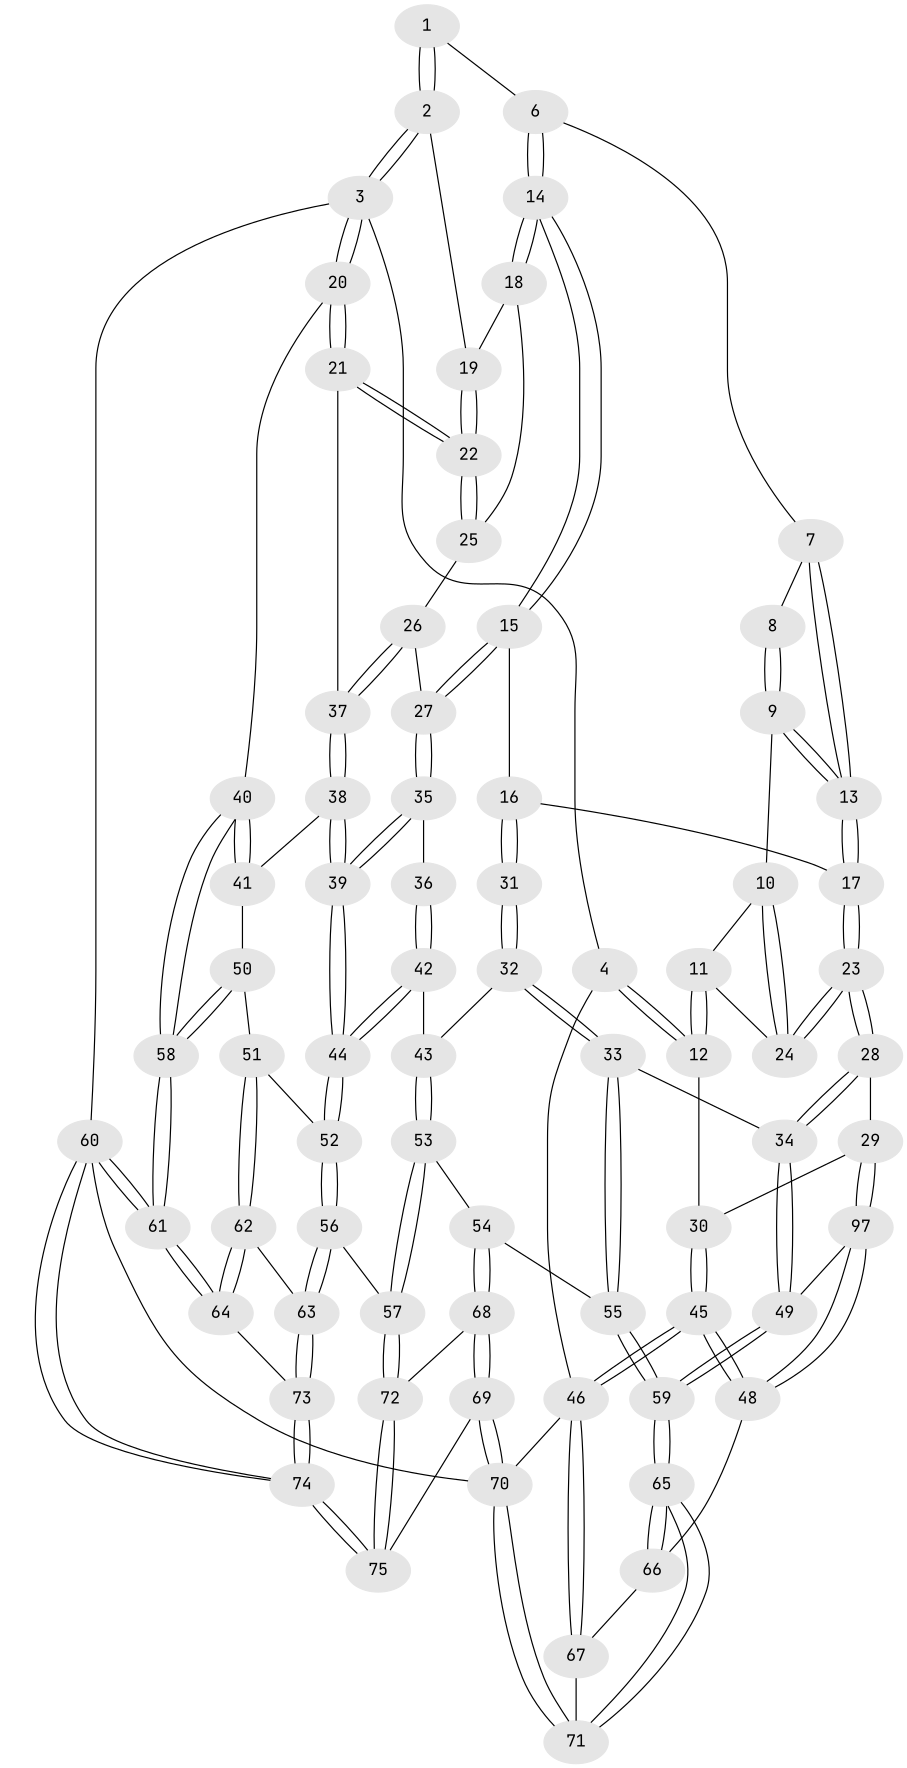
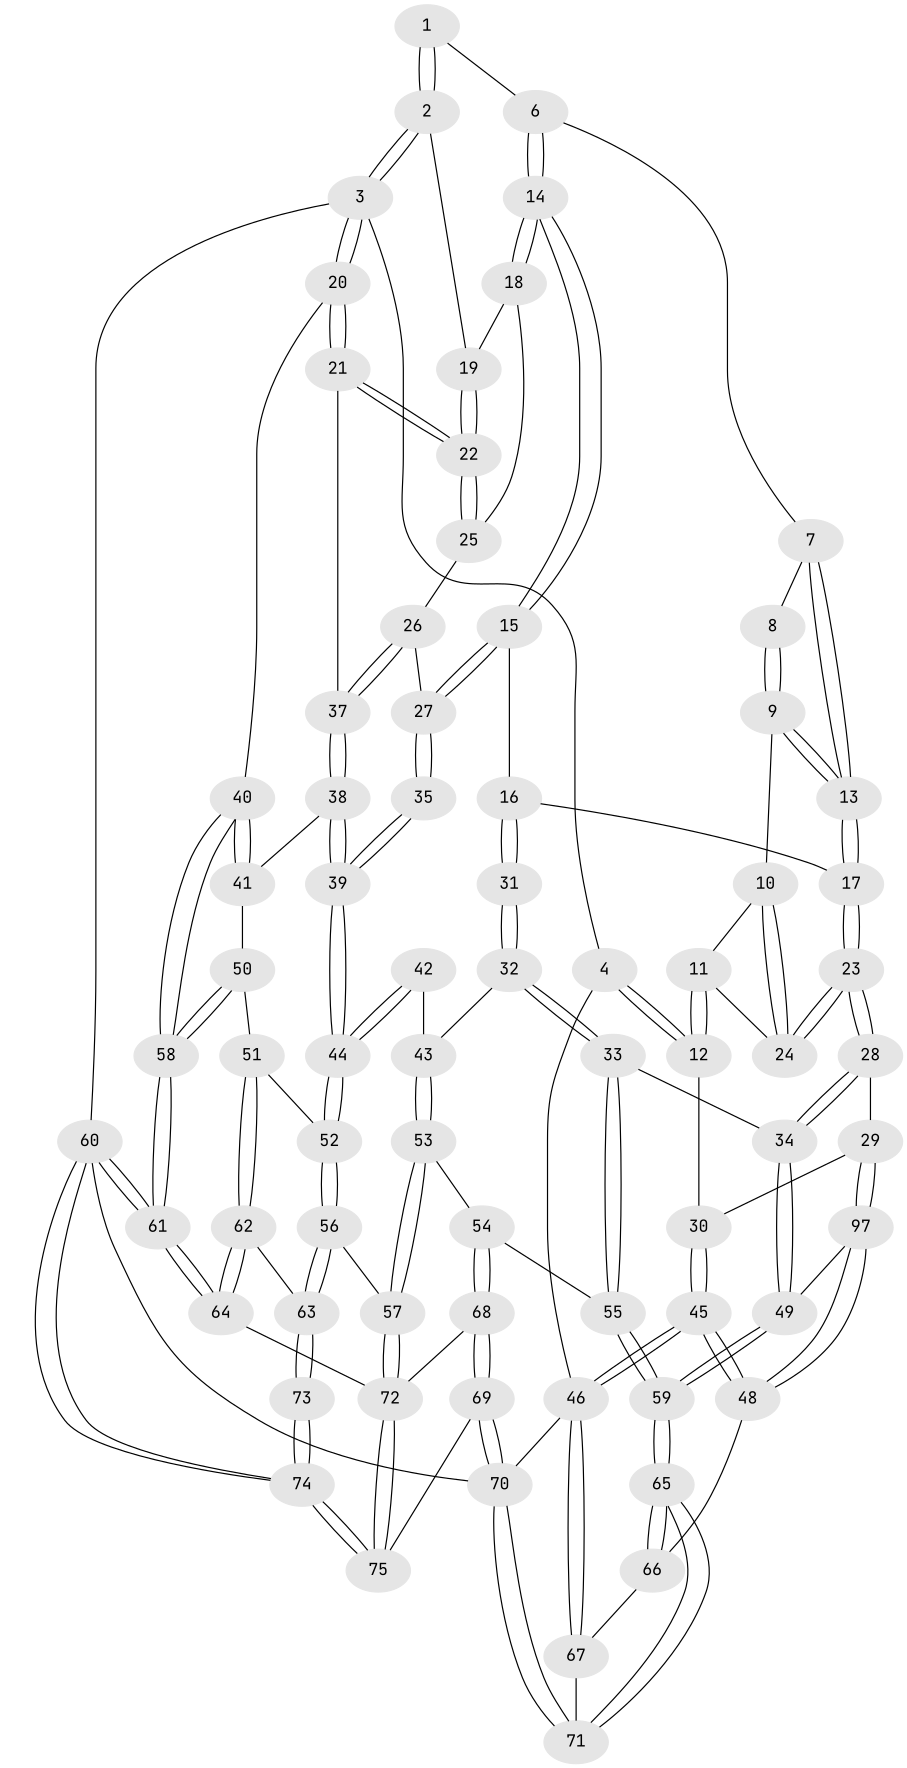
  graph {
    fontname="JetBrains Mono"
    node [color=gray90 fontname="JetBrains Mono" style=filled]
    edge [fontname="JetBrains Mono"]
    1
    2
    6
    3
    19
    7
    14
    4
    20
    60
    22
    12
    46
    21
    40
    70
    61
    74
    30
    67
    8
    9
    13
    15
    18
    17
    10
    11
    24
    45
    23
    16
    27
    25
    31
    35
    32
    28
    26
    37
    41
    58
    38
    29
    34
-   36
    39
    n48 [label=97]
    49
    48
    33
    43
    42
    55
    53
    59
    44
    50
    52
    51
    54
    57
    56
    66
    71
    65
    62
    63
    64
    68
    72
    69
    73
    75
    1 -- 2
    1 -- 2
    1 -- 6
    2 -- 3
    2 -- 3
    2 -- 19
    6 -- 7
    6 -- 14
    6 -- 14
    3 -- 4
    3 -- 20
    3 -- 20
    3 -- 60
    19 -- 22
    19 -- 22
    7 -- 8
    7 -- 13
    7 -- 13
    14 -- 15
    14 -- 15
    14 -- 18
    14 -- 18
    4 -- 12
    4 -- 12
    4 -- 46
    20 -- 21
    20 -- 21
    20 -- 40
    60 -- 70
    60 -- 61
    60 -- 61
    60 -- 74
    60 -- 74
    22 -- 25
    22 -- 25
    12 -- 30
    46 -- 70
    46 -- 67
    46 -- 67
    21 -- 22
    21 -- 22
    21 -- 37
    40 -- 41
    40 -- 41
    40 -- 58
    40 -- 58
    70 -- 71
    70 -- 71
    61 -- 64
    61 -- 64
    74 -- 75
    74 -- 75
    30 -- 45
    30 -- 45
    67 -- 71
    8 -- 9
    8 -- 9
    9 -- 13
    9 -- 13
    9 -- 10
    13 -- 17
    13 -- 17
    15 -- 16
    15 -- 27
    15 -- 27
    18 -- 19
    18 -- 25
    17 -- 23
    17 -- 23
    10 -- 11
    10 -- 24
    10 -- 24
    11 -- 12
    11 -- 12
    11 -- 24
    45 -- 46
    45 -- 46
    45 -- 48
    45 -- 48
    23 -- 24
    23 -- 24
    23 -- 28
    23 -- 28
    16 -- 17
    16 -- 31
    16 -- 31
    27 -- 35
    27 -- 35
    25 -- 26
    31 -- 32
    31 -- 32
-   35 -- 36
    35 -- 39
    35 -- 39
    32 -- 33
    32 -- 33
    32 -- 43
    28 -- 29
    28 -- 34
    28 -- 34
    26 -- 27
    26 -- 37
    26 -- 37
    37 -- 38
    37 -- 38
    41 -- 50
    58 -- 61
    58 -- 61
    38 -- 41
    38 -- 39
    38 -- 39
    29 -- 30
    29 -- n48
    29 -- n48
    34 -- 49
    34 -- 49
-   36 -- 42
-   36 -- 42
    39 -- 44
    39 -- 44
    n48 -- 49
    n48 -- 48
    n48 -- 48
    49 -- 59
    49 -- 59
    48 -- 66
    33 -- 34
    33 -- 55
    33 -- 55
    43 -- 53
    43 -- 53
    42 -- 43
    42 -- 44
    42 -- 44
    55 -- 59
    55 -- 59
    53 -- 54
    53 -- 57
    53 -- 57
    59 -- 65
    59 -- 65
    44 -- 52
    44 -- 52
    50 -- 58
    50 -- 58
    50 -- 51
    52 -- 56
    52 -- 56
    51 -- 52
    51 -- 62
    51 -- 62
    54 -- 55
    54 -- 68
    54 -- 68
    57 -- 72
    57 -- 72
    56 -- 57
    56 -- 63
    56 -- 63
    66 -- 67
    65 -- 66
    65 -- 66
    65 -- 71
    65 -- 71
    62 -- 63
    62 -- 64
    62 -- 64
    63 -- 73
    63 -- 73
-   64 -- 73
+   64 -- 72
    68 -- 72
    68 -- 69
    68 -- 69
    72 -- 75
    72 -- 75
    69 -- 70
    69 -- 70
    69 -- 75
    73 -- 74
    73 -- 74
  }
